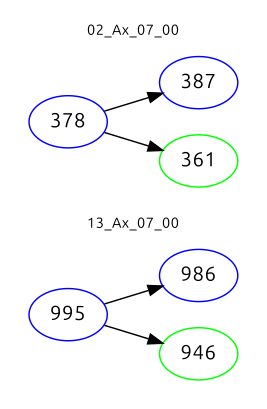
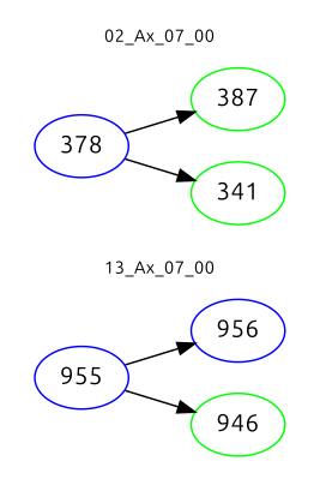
  digraph {
    fontname=Ubuntu
    rankdir=LR
    node [color=blue fontname=Ubuntu]
    edge [color=black fontname=Ubuntu]
-   n1 [label=995]
+   n1 [label=955]
    n2 [color=green label=946]
-   n3 [label=986]
+   n3 [label=956]
    n4 [label=378]
-   n5 [color=green label=361]
-   n6 [label=387]
+   n5 [color=green label=341]
+   n6 [color=green label=387]
    subgraph cluster_1 {
      color=white
      fontsize=10
      label="13_Ax_07_00"
      n1
      n2
      n3
    }
    subgraph cluster_2 {
      color=white
      fontsize=10
      label="02_Ax_07_00"
      n4
      n5
      n6
    }
    n1 -> n2
    n1 -> n3
    n4 -> n5
    n4 -> n6
  }
